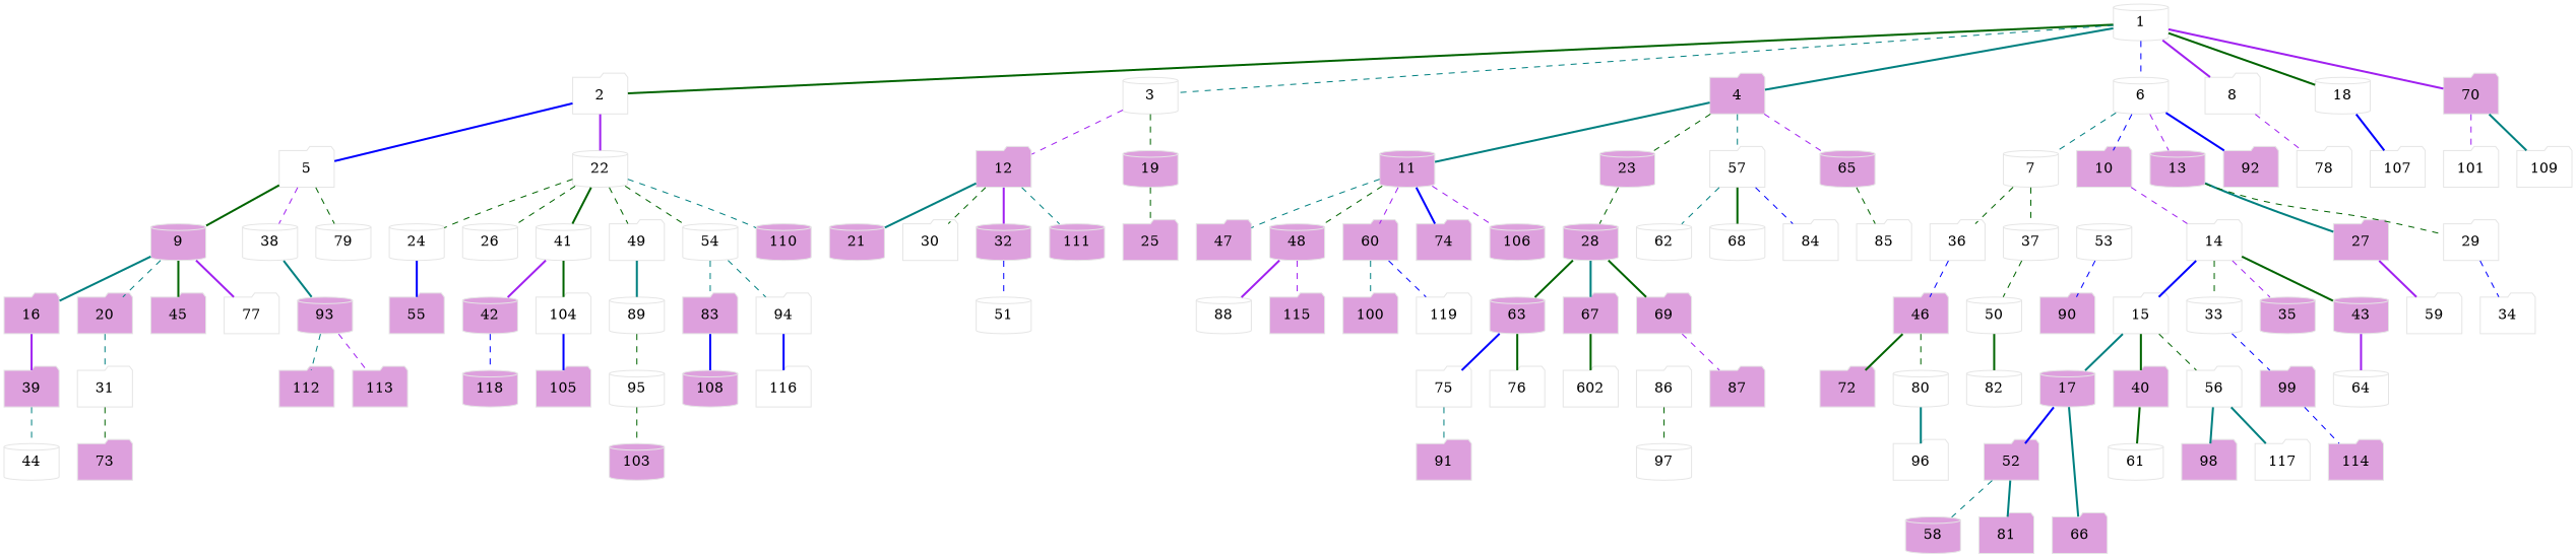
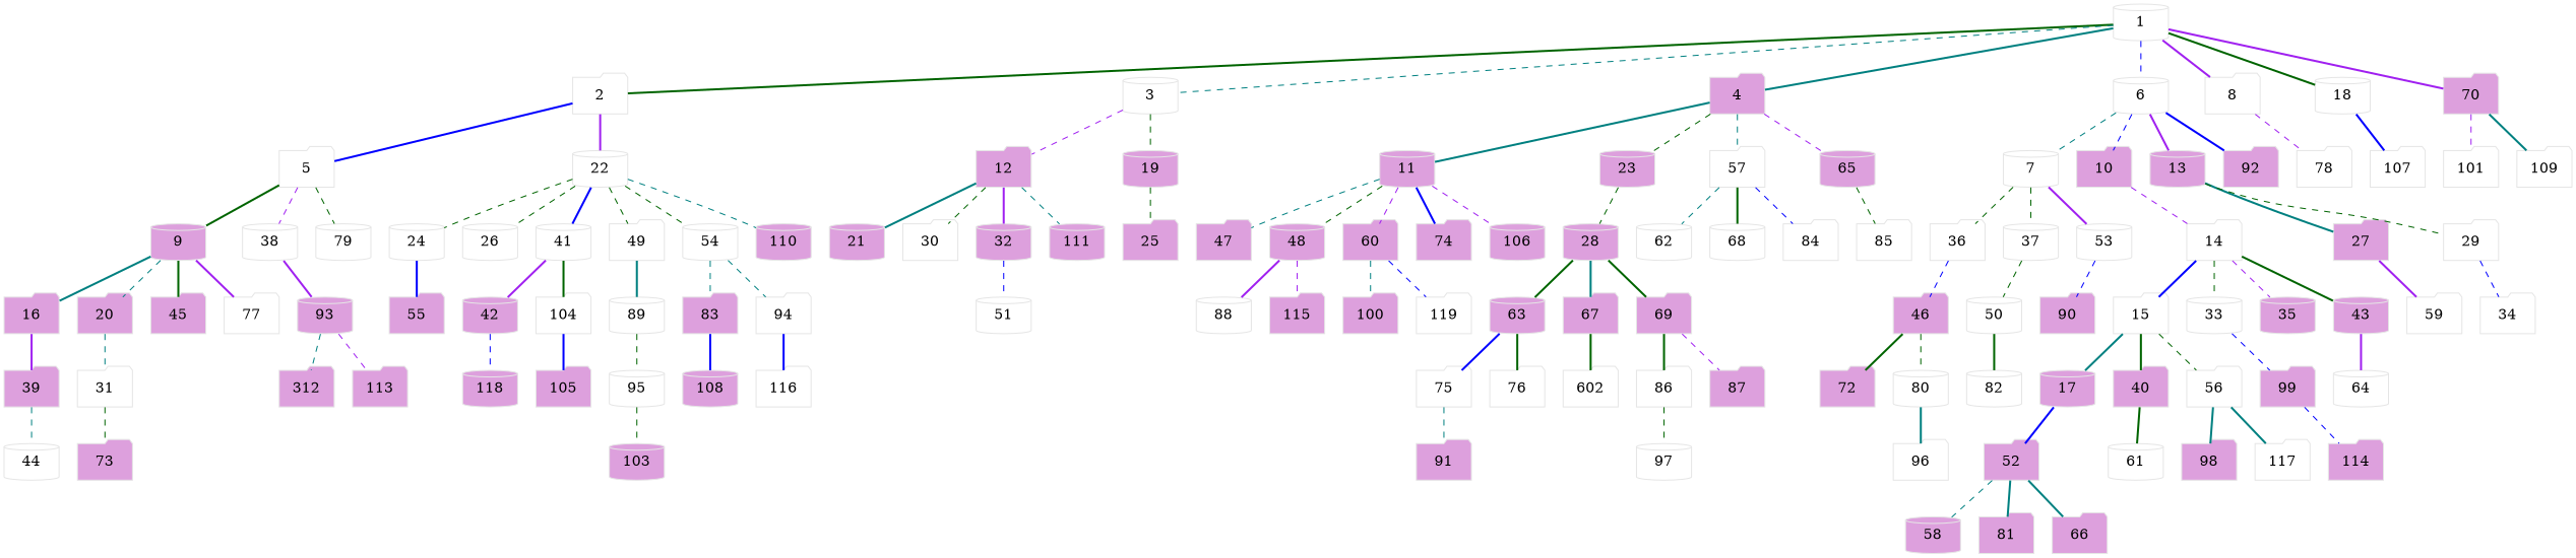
  graph {
    node [color=gray90 fillcolor=white shape=folder style=filled]
    edge [color=darkgreen style=dashed]
    1 [shape=cylinder]
    2
    3 [shape=cylinder]
    4 [fillcolor=plum]
    6 [shape=cylinder]
    8
    18 [shape=cylinder]
    70 [fillcolor=plum]
    5
    22 [shape=cylinder]
    12 [fillcolor=plum]
    19 [fillcolor=plum shape=cylinder]
    11 [fillcolor=plum shape=cylinder]
    23 [fillcolor=plum shape=cylinder]
    57
    65 [fillcolor=plum shape=cylinder]
    7 [shape=cylinder]
    10 [fillcolor=plum]
    13 [fillcolor=plum shape=cylinder]
    92 [fillcolor=plum]
    78
    107
    101
    109
    9 [fillcolor=plum shape=cylinder]
    38 [shape=cylinder]
    79 [shape=cylinder]
    24 [shape=cylinder]
    26 [shape=cylinder]
    41 [shape=cylinder]
    49
    54 [shape=cylinder]
    110 [fillcolor=plum shape=cylinder]
    21 [fillcolor=plum shape=cylinder]
    30
    32 [fillcolor=plum shape=cylinder]
    111 [fillcolor=plum shape=cylinder]
    25 [fillcolor=plum]
    47 [fillcolor=plum]
    48 [fillcolor=plum shape=cylinder]
    60 [fillcolor=plum]
    74 [fillcolor=plum]
    106 [fillcolor=plum shape=cylinder]
    28 [fillcolor=plum shape=cylinder]
    62 [shape=cylinder]
    68 [shape=cylinder]
    84
    85
    16 [fillcolor=plum]
    20 [fillcolor=plum]
    45 [fillcolor=plum]
    77
    93 [fillcolor=plum shape=cylinder]
    36
    37 [shape=cylinder]
    53 [shape=cylinder]
    14
    27 [fillcolor=plum]
    29
    46 [fillcolor=plum]
    50 [shape=cylinder]
    90 [fillcolor=plum]
    39 [fillcolor=plum]
    31
    15
    33 [shape=cylinder]
    35 [fillcolor=plum shape=cylinder]
    43 [fillcolor=plum shape=cylinder]
    88 [shape=cylinder]
    115 [fillcolor=plum]
    100 [fillcolor=plum]
    119
    51 [shape=cylinder]
    59
    34
    17 [fillcolor=plum shape=cylinder]
    40 [fillcolor=plum]
    56
    99 [fillcolor=plum]
    64 [shape=cylinder]
    52 [fillcolor=plum]
    61 [shape=cylinder]
    98 [fillcolor=plum]
    117
    44 [shape=cylinder]
    58 [fillcolor=plum shape=cylinder]
    66 [fillcolor=plum]
    81 [fillcolor=plum]
    73 [fillcolor=plum]
    55 [fillcolor=plum]
    42 [fillcolor=plum shape=cylinder]
    104
    89 [shape=cylinder]
    83 [fillcolor=plum]
    94
    63 [fillcolor=plum shape=cylinder]
    67 [fillcolor=plum]
    69 [fillcolor=plum]
    75
    76
    n101 [label=602]
    86
    87 [fillcolor=plum]
    114 [fillcolor=plum]
    72 [fillcolor=plum]
    80 [shape=cylinder]
    82 [shape=cylinder]
-   112 [fillcolor=plum]
+   112 [fillcolor=plum label=312]
    113 [fillcolor=plum]
    118 [fillcolor=plum shape=cylinder]
    105 [fillcolor=plum]
    96
    95 [shape=cylinder]
    108 [fillcolor=plum shape=cylinder]
    116
    91 [fillcolor=plum]
    97 [shape=cylinder]
    103 [fillcolor=plum shape=cylinder]
    1 -- 2 [style=bold]
    1 -- 3 [color=teal]
    1 -- 4 [color=teal style=bold]
    1 -- 6 [color=blue]
    1 -- 8 [color=purple style=bold]
    1 -- 18 [style=bold]
    1 -- 70 [color=purple style=bold]
    2 -- 5 [color=blue style=bold]
    2 -- 22 [color=purple style=bold]
    3 -- 12 [color=purple]
    3 -- 19
    4 -- 11 [color=teal style=bold]
    4 -- 23
    4 -- 57 [color=teal]
    4 -- 65 [color=purple]
    6 -- 7 [color=teal]
    6 -- 10 [color=blue]
-   6 -- 13 [color=purple]
+   6 -- 13 [color=purple style=bold]
    6 -- 92 [color=blue style=bold]
    8 -- 78 [color=purple]
    18 -- 107 [color=blue style=bold]
    70 -- 101 [color=purple]
    70 -- 109 [color=teal style=bold]
    5 -- 9 [style=bold]
    5 -- 38 [color=purple]
    5 -- 79
    22 -- 24
    22 -- 26
-   22 -- 41 [style=bold]
+   22 -- 41 [color=blue style=bold]
    22 -- 49
    22 -- 54
    22 -- 110 [color=teal]
    12 -- 21 [color=teal style=bold]
    12 -- 30
    12 -- 32 [color=purple style=bold]
    12 -- 111 [color=teal]
    19 -- 25
    11 -- 47 [color=teal]
    11 -- 48
    11 -- 60 [color=purple]
    11 -- 74 [color=blue style=bold]
    11 -- 106 [color=purple]
    23 -- 28
    57 -- 62 [color=teal]
    57 -- 68 [style=bold]
    57 -- 84 [color=blue]
    65 -- 85
    7 -- 36
    7 -- 37
+   7 -- 53 [color=purple style=bold]
    10 -- 14 [color=purple]
    13 -- 27 [color=teal style=bold]
    13 -- 29
    9 -- 16 [color=teal style=bold]
    9 -- 20 [color=teal]
    9 -- 45 [style=bold]
    9 -- 77 [color=purple style=bold]
-   38 -- 93 [color=teal style=bold]
+   38 -- 93 [color=purple style=bold]
    24 -- 55 [color=blue style=bold]
    41 -- 42 [color=purple style=bold]
    41 -- 104 [style=bold]
    49 -- 89 [color=teal style=bold]
    54 -- 83 [color=teal]
    54 -- 94 [color=teal]
    32 -- 51 [color=blue]
    48 -- 88 [color=purple style=bold]
    48 -- 115 [color=purple]
    60 -- 100 [color=teal]
    60 -- 119 [color=blue]
    28 -- 63 [style=bold]
    28 -- 67 [color=teal style=bold]
    28 -- 69 [style=bold]
    16 -- 39 [color=purple style=bold]
    20 -- 31 [color=teal]
    93 -- 112 [color=teal]
    93 -- 113 [color=purple]
    36 -- 46 [color=blue]
    37 -- 50
    53 -- 90 [color=blue]
    14 -- 15 [color=blue style=bold]
    14 -- 33
    14 -- 35 [color=purple]
    14 -- 43 [style=bold]
    27 -- 59 [color=purple style=bold]
    29 -- 34 [color=blue]
    46 -- 72 [style=bold]
    46 -- 80
    50 -- 82 [style=bold]
    39 -- 44 [color=teal]
    31 -- 73
    15 -- 17 [color=teal style=bold]
    15 -- 40 [style=bold]
    15 -- 56
    33 -- 99 [color=blue]
    43 -- 64 [color=purple style=bold]
    17 -- 52 [color=blue style=bold]
    40 -- 61 [style=bold]
    56 -- 98 [color=teal style=bold]
    56 -- 117 [color=teal style=bold]
    99 -- 114 [color=blue]
    52 -- 58 [color=teal]
-   17 -- 66 [color=teal style=bold]
+   52 -- 66 [color=teal style=bold]
    52 -- 81 [color=teal style=bold]
    42 -- 118 [color=blue]
    104 -- 105 [color=blue style=bold]
    89 -- 95
    83 -- 108 [color=blue style=bold]
    94 -- 116 [color=blue style=bold]
    63 -- 75 [color=blue style=bold]
    63 -- 76 [style=bold]
    67 -- n101 [style=bold]
+   69 -- 86 [style=bold]
    69 -- 87 [color=purple]
    75 -- 91 [color=teal]
    86 -- 97
    80 -- 96 [color=teal style=bold]
    95 -- 103
  }
